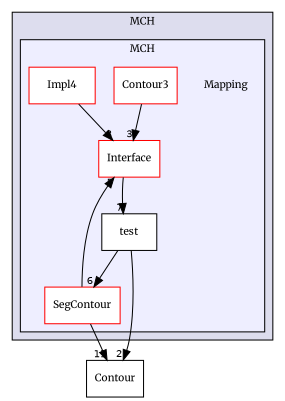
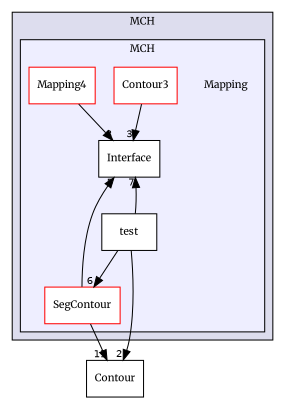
  digraph {
    compound=true
    fontname=Merriweather
    node [fontname=Merriweather fontsize=10 shape=box color=red fillcolor=white style=filled]
    edge [fontname=Merriweather headlabel=3 labeldistance=1.5 labelfontname=Helvetica labelfontsize=10]
    n1 [label=Mapping shape=plaintext color="" fillcolor="" style=""]
    n2 [label=Contour3]
-   n3 [label=Impl4]
-   n4 [label=Interface]
+   n3 [label=Mapping4]
+   n4 [color=black label=Interface]
    n5 [label=SegContour]
    n6 [color=black label=test]
    n7 [color=black label=Contour fillcolor="" style=""]
    subgraph cluster_1 {
      bgcolor="#ddddee"
      fontsize=10
      label=MCH
      pencolor=black
      subgraph cluster_2 {
        bgcolor="#eeeeff"
        fontsize=10
        label=MCH
        pencolor=black
        n1
        n2
        n3
        n4
        n5
        n6
      }
    }
    n2 -> n4
    n3 -> n4
    n5 -> n4 [headlabel=5]
    n5 -> n7 [headlabel=11]
-   n4 -> n6 [headlabel=7]
+   n6 -> n4 [headlabel=7]
    n6 -> n5 [headlabel=6]
    n6 -> n7 [headlabel=2]
  }
